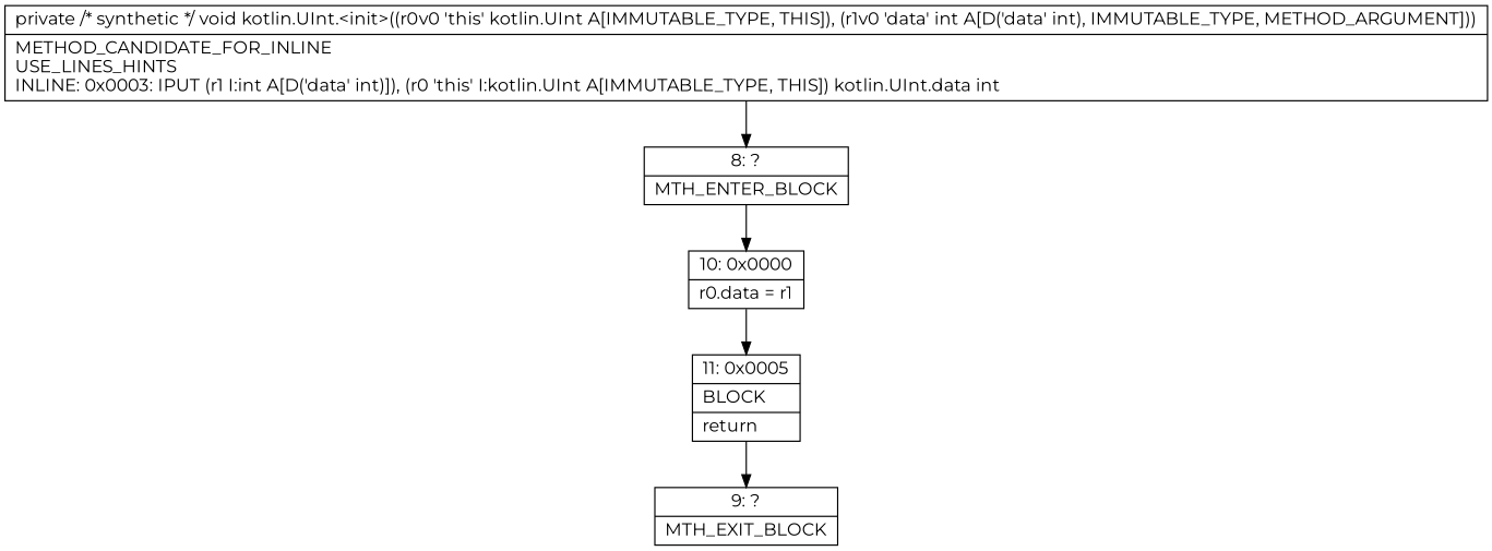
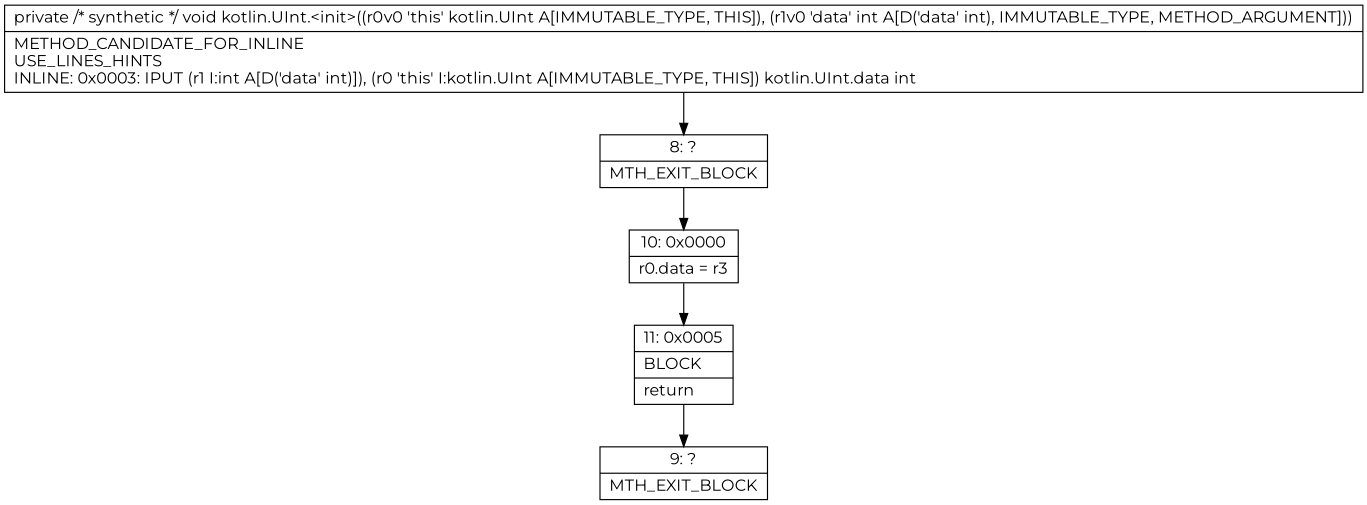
  digraph {
    fontname=Montserrat
    node [fontname=Montserrat shape=record]
    edge [fontname=Montserrat]
-   n1 [label="{8\:\ ?|MTH_ENTER_BLOCK\l}"]
-   n2 [label="{10\:\ 0x0000|r0.data = r1\l}"]
+   n1 [label="{8\:\ ?|MTH_EXIT_BLOCK\l}"]
+   n2 [label="{10\:\ 0x0000|r0.data = r3\l}"]
    n3 [label="{11\:\ 0x0005|BLOCK\l|return\l}"]
    n4 [label="{9\:\ ?|MTH_EXIT_BLOCK\l}"]
    n5 [label="{private \/* synthetic *\/ void kotlin.UInt.\<init\>((r0v0 'this' kotlin.UInt A[IMMUTABLE_TYPE, THIS]), (r1v0 'data' int A[D('data' int), IMMUTABLE_TYPE, METHOD_ARGUMENT]))  | METHOD_CANDIDATE_FOR_INLINE\lUSE_LINES_HINTS\lINLINE: 0x0003: IPUT  (r1 I:int A[D('data' int)]), (r0 'this' I:kotlin.UInt A[IMMUTABLE_TYPE, THIS]) kotlin.UInt.data int\l}"]
    n1 -> n2
    n2 -> n3
    n3 -> n4
    n5 -> n1
  }
